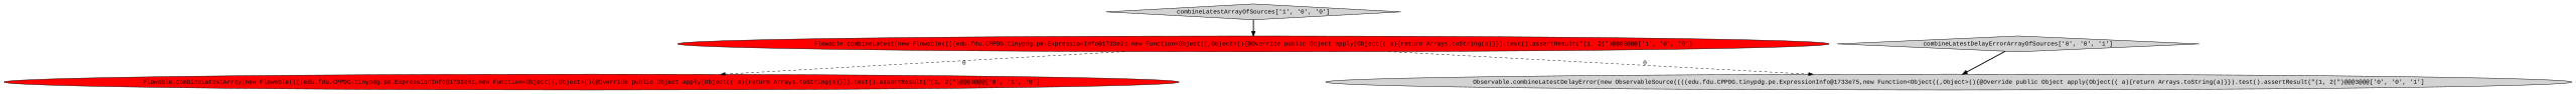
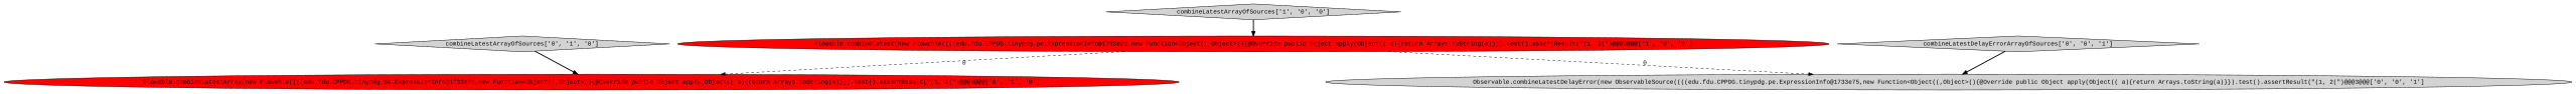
  digraph {
    fontname="Liberation Mono"
    node [fillcolor=lightgray shape=ellipse style=filled fontname="Liberation Mono"]
    edge [style=bold fontname="Liberation Mono"]
    n1 [label="Observable.combineLatestDelayError(new ObservableSource((((edu.fdu.CPPDG.tinypdg.pe.ExpressionInfo@1733e75,new Function<Object((,Object>(){@Override public Object apply(Object(( a){return Arrays.toString(a)}}).test().assertResult(\"(1, 2(\")@@@3@@@['0', '0', '1']"]
    n2 [fillcolor=red label="Flowable.combineLatest(new Flowable((((edu.fdu.CPPDG.tinypdg.pe.ExpressionInfo@1733e2d,new Function<Object((,Object>(){@Override public Object apply(Object(( a){return Arrays.toString(a)}}).test().assertResult(\"(1, 2(\")@@@3@@@['1', '0', '0']"]
    n3 [fillcolor=red label="Flowable.combineLatestArray(new Flowable((((edu.fdu.CPPDG.tinypdg.pe.ExpressionInfo@1733e51,new Function<Object((,Object>(){@Override public Object apply(Object(( a){return Arrays.toString(a)}}).test().assertResult(\"(1, 2(\")@@@3@@@['0', '1', '0']"]
+   n4 [label="combineLatestArrayOfSources['0', '1', '0']" shape=diamond]
    n5 [label="combineLatestArrayOfSources['1', '0', '0']" shape=diamond]
    n6 [label="combineLatestDelayErrorArrayOfSources['0', '0', '1']" shape=diamond]
    n2 -> n1 [label=0 style=dashed]
    n2 -> n3 [label=0 style=dashed]
+   n4 -> n3
    n5 -> n2
    n6 -> n1
  }
